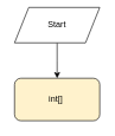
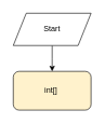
  <mxCell id="0" />
  <mxCell id="1" parent="0" />
  <mxCell id="2" value="" style="edgeStyle=orthogonalEdgeStyle;rounded=0;orthogonalLoop=1;jettySize=auto;html=1;" edge="1" parent="1" source="3"><mxGeometry relative="1" as="geometry"><mxPoint x="80" y="110" as="targetPoint" /></mxGeometry></mxCell>
- <mxCell id="3" value="Start" style="shape=parallelogram;perimeter=parallelogramPerimeter;whiteSpace=wrap;html=1;fixedSize=1;" vertex="1" parent="1"><mxGeometry x="20" y="10" width="120" height="50" as="geometry" /></mxCell>
+ <mxCell id="3" value="Start" style="shape=parallelogram;perimeter=parallelogramPerimeter;whiteSpace=wrap;html=1;fixedSize=1;" vertex="1" parent="1"><mxGeometry x="20" y="20" width="120" height="50" as="geometry" /></mxCell>
  <mxCell id="4" value="int[]&amp;nbsp;" style="rounded=1;whiteSpace=wrap;html=1;fillColor=#fff2cc;" vertex="1" parent="1"><mxGeometry x="20" y="110" width="120" height="60" as="geometry" /></mxCell>
